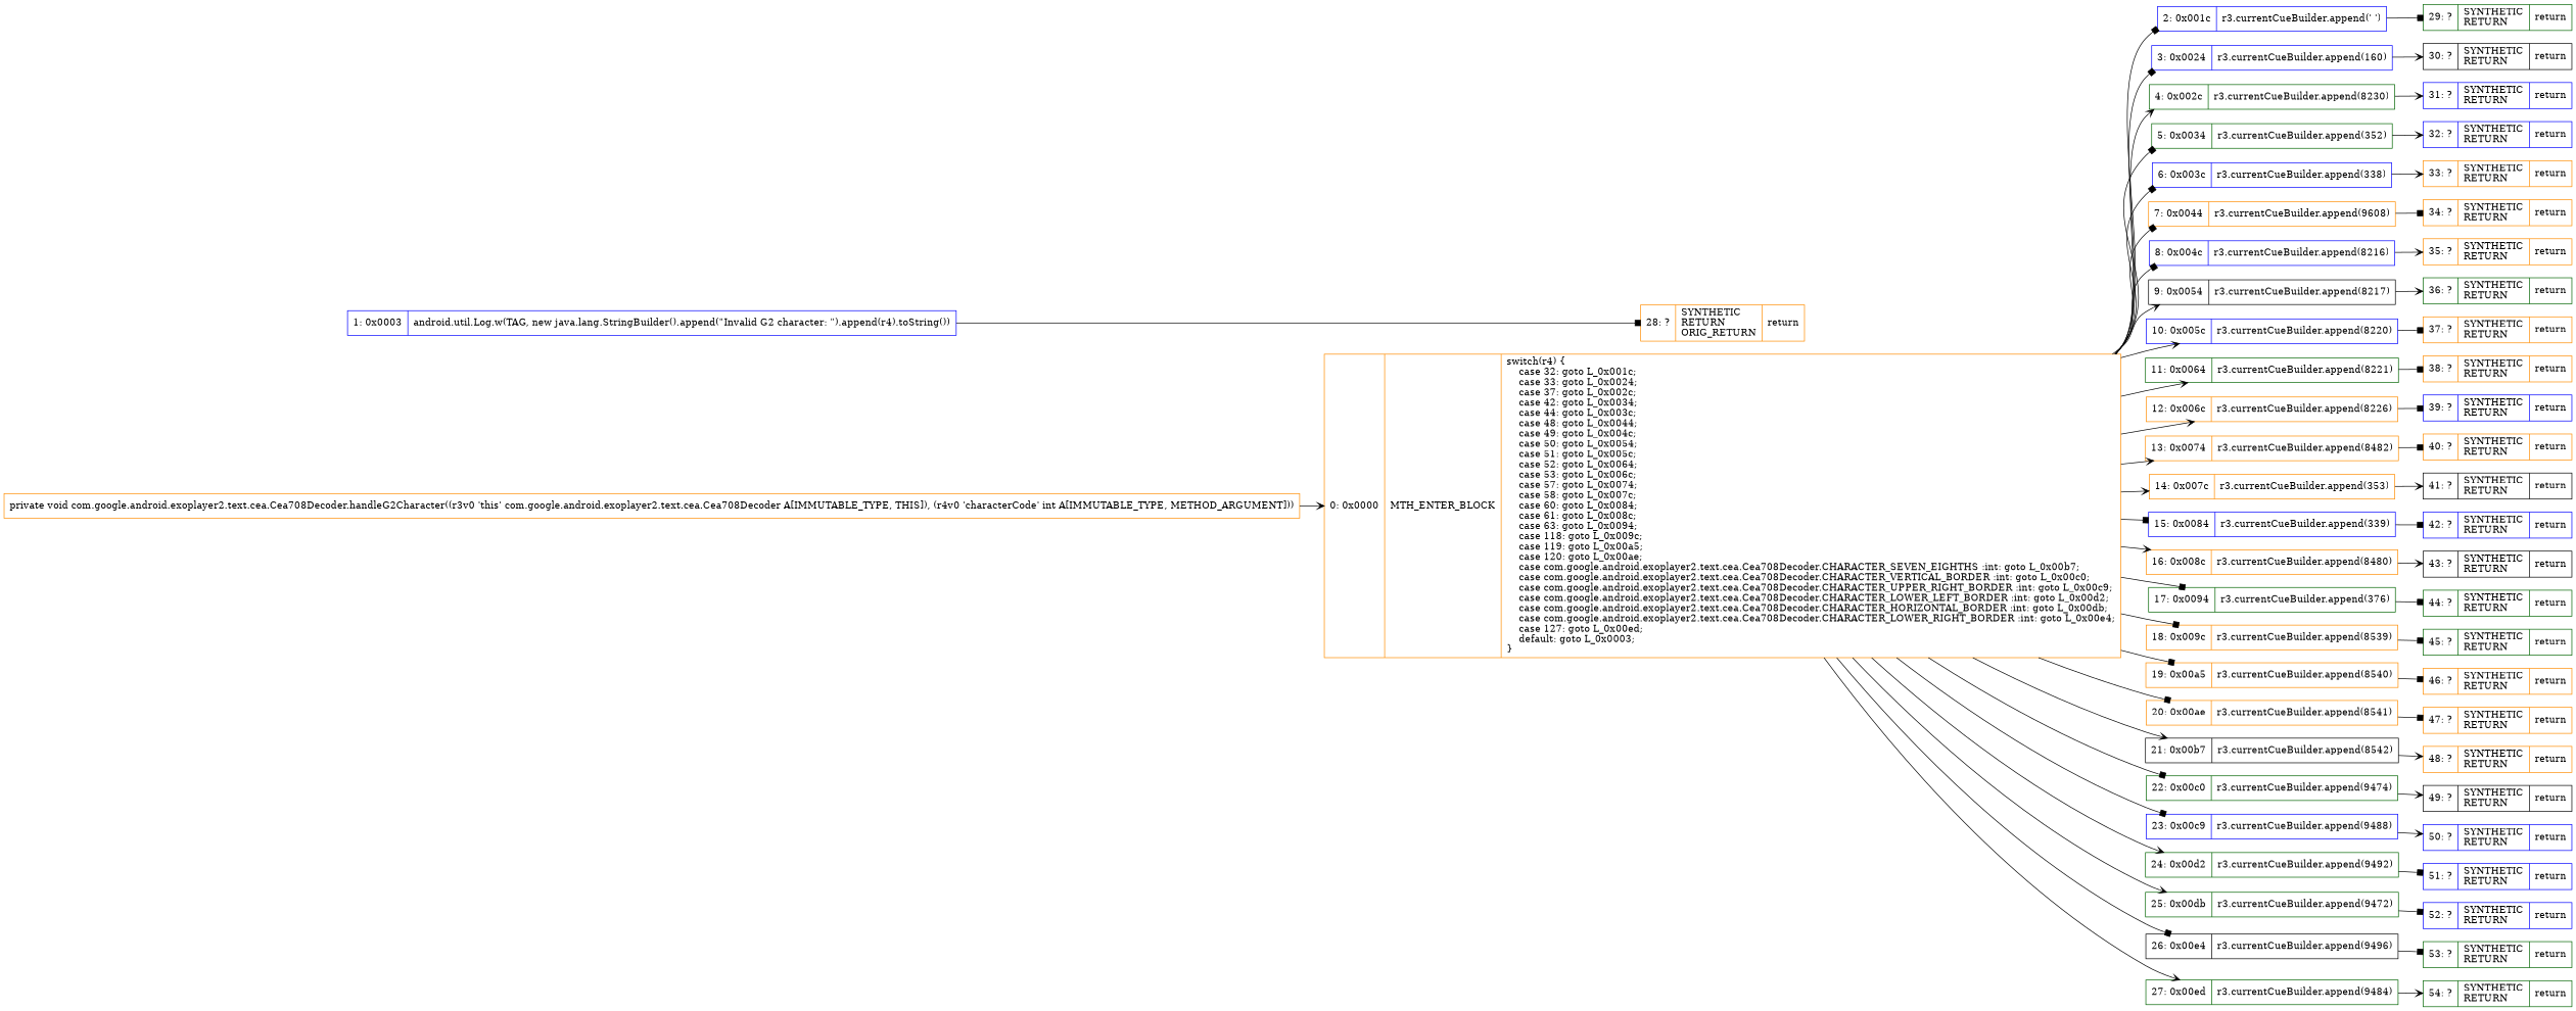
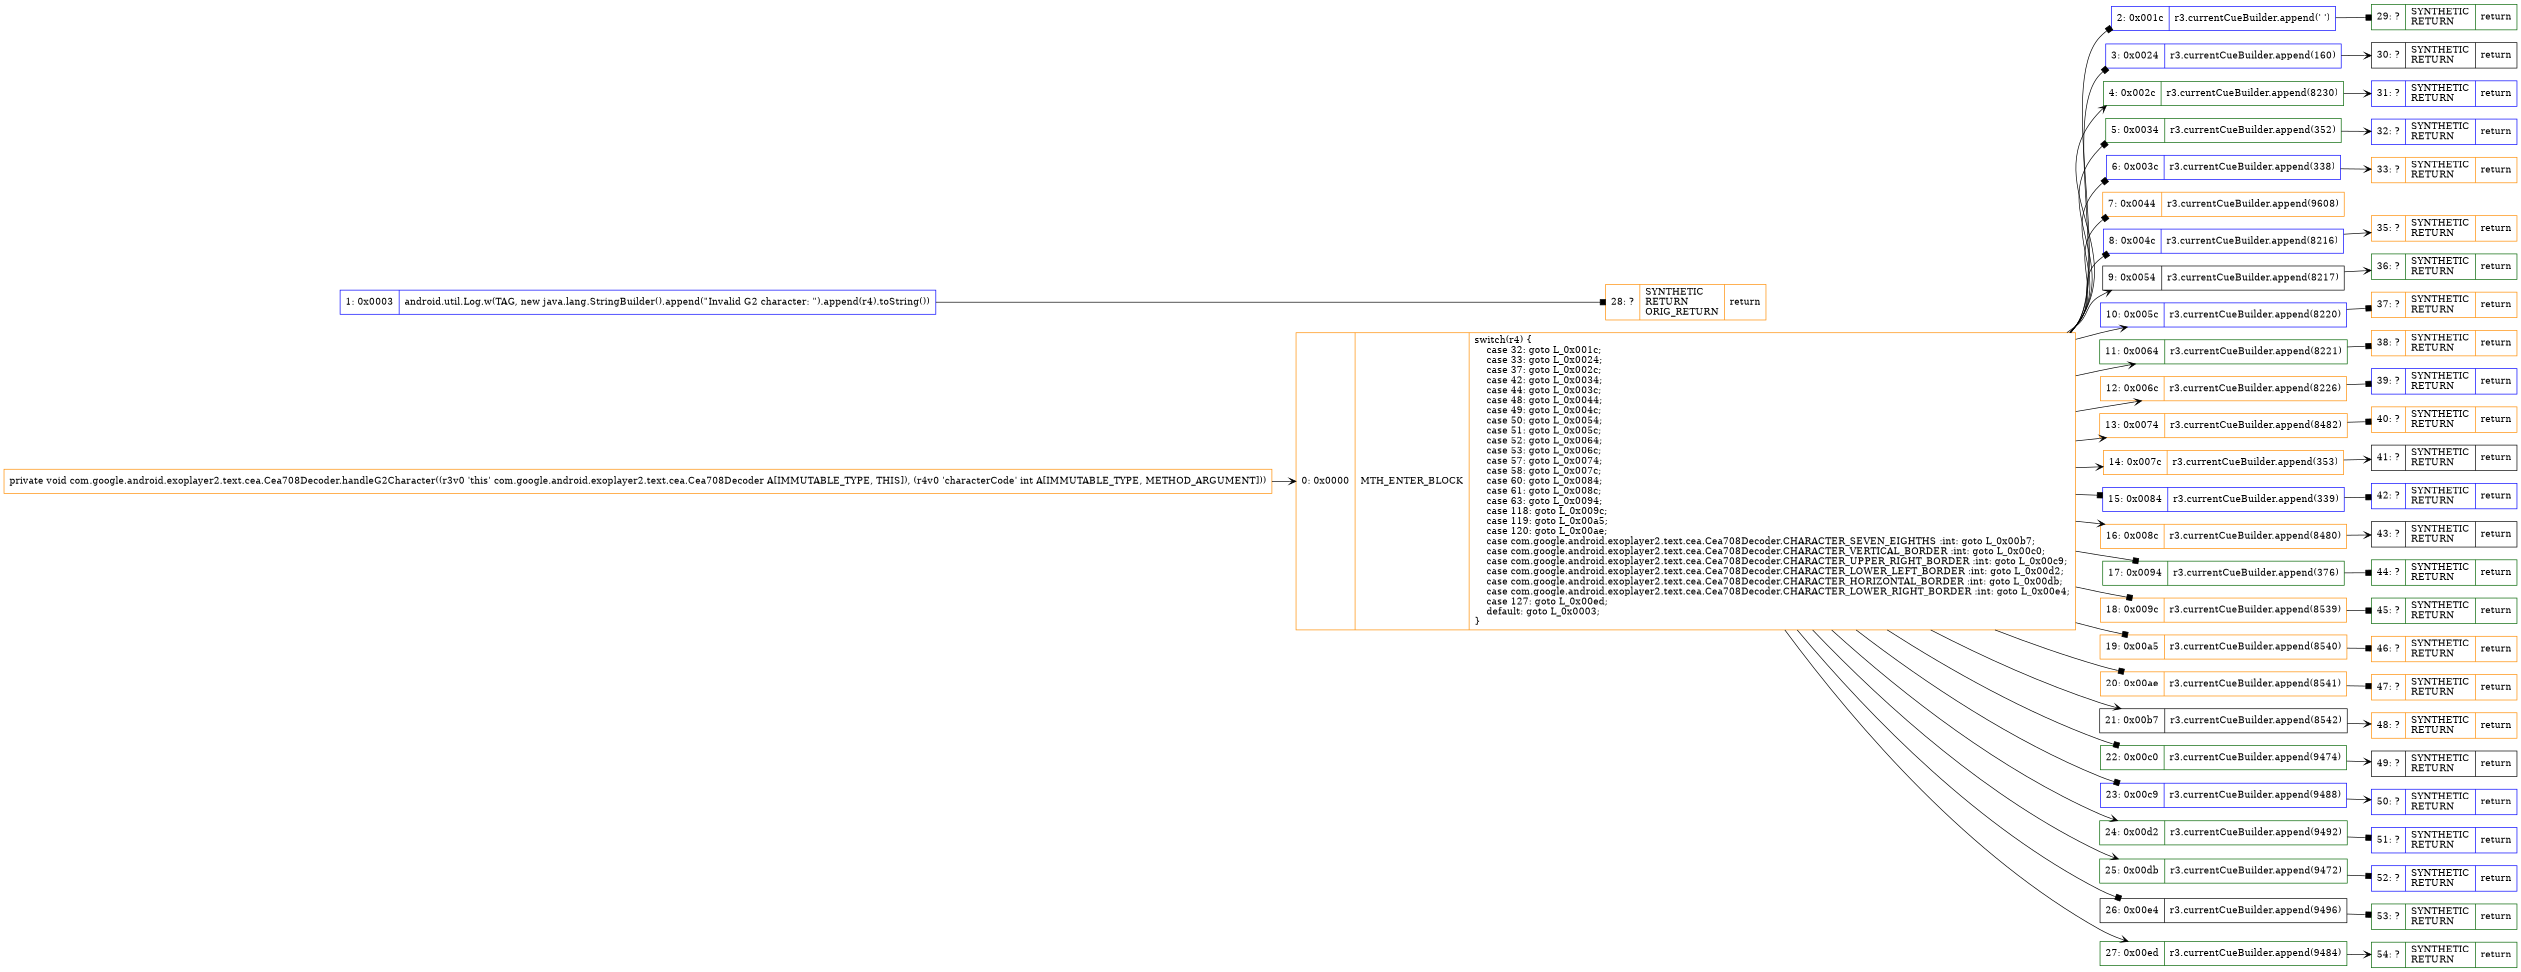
  digraph {
    rankdir=LR
    node [color=darkorange shape=record]
    edge [arrowhead=box]
    n1 [label="{0\:\ 0x0000|MTH_ENTER_BLOCK\l|switch(r4) \{\l    case 32: goto L_0x001c;\l    case 33: goto L_0x0024;\l    case 37: goto L_0x002c;\l    case 42: goto L_0x0034;\l    case 44: goto L_0x003c;\l    case 48: goto L_0x0044;\l    case 49: goto L_0x004c;\l    case 50: goto L_0x0054;\l    case 51: goto L_0x005c;\l    case 52: goto L_0x0064;\l    case 53: goto L_0x006c;\l    case 57: goto L_0x0074;\l    case 58: goto L_0x007c;\l    case 60: goto L_0x0084;\l    case 61: goto L_0x008c;\l    case 63: goto L_0x0094;\l    case 118: goto L_0x009c;\l    case 119: goto L_0x00a5;\l    case 120: goto L_0x00ae;\l    case com.google.android.exoplayer2.text.cea.Cea708Decoder.CHARACTER_SEVEN_EIGHTHS :int: goto L_0x00b7;\l    case com.google.android.exoplayer2.text.cea.Cea708Decoder.CHARACTER_VERTICAL_BORDER :int: goto L_0x00c0;\l    case com.google.android.exoplayer2.text.cea.Cea708Decoder.CHARACTER_UPPER_RIGHT_BORDER :int: goto L_0x00c9;\l    case com.google.android.exoplayer2.text.cea.Cea708Decoder.CHARACTER_LOWER_LEFT_BORDER :int: goto L_0x00d2;\l    case com.google.android.exoplayer2.text.cea.Cea708Decoder.CHARACTER_HORIZONTAL_BORDER :int: goto L_0x00db;\l    case com.google.android.exoplayer2.text.cea.Cea708Decoder.CHARACTER_LOWER_RIGHT_BORDER :int: goto L_0x00e4;\l    case 127: goto L_0x00ed;\l    default: goto L_0x0003;\l\}\l}"]
    n2 [color=blue label="{2\:\ 0x001c|r3.currentCueBuilder.append(' ')\l}"]
    n3 [color=blue label="{3\:\ 0x0024|r3.currentCueBuilder.append(160)\l}"]
    n4 [color=darkgreen label="{4\:\ 0x002c|r3.currentCueBuilder.append(8230)\l}"]
    n5 [color=darkgreen label="{5\:\ 0x0034|r3.currentCueBuilder.append(352)\l}"]
    n6 [color=blue label="{6\:\ 0x003c|r3.currentCueBuilder.append(338)\l}"]
    n7 [label="{7\:\ 0x0044|r3.currentCueBuilder.append(9608)\l}"]
    n8 [color=blue label="{8\:\ 0x004c|r3.currentCueBuilder.append(8216)\l}"]
    n9 [color=black label="{9\:\ 0x0054|r3.currentCueBuilder.append(8217)\l}"]
    n10 [color=blue label="{10\:\ 0x005c|r3.currentCueBuilder.append(8220)\l}"]
    n11 [color=darkgreen label="{11\:\ 0x0064|r3.currentCueBuilder.append(8221)\l}"]
    n12 [label="{12\:\ 0x006c|r3.currentCueBuilder.append(8226)\l}"]
    n13 [label="{13\:\ 0x0074|r3.currentCueBuilder.append(8482)\l}"]
    n14 [label="{14\:\ 0x007c|r3.currentCueBuilder.append(353)\l}"]
    n15 [color=blue label="{15\:\ 0x0084|r3.currentCueBuilder.append(339)\l}"]
    n16 [label="{16\:\ 0x008c|r3.currentCueBuilder.append(8480)\l}"]
    n17 [color=darkgreen label="{17\:\ 0x0094|r3.currentCueBuilder.append(376)\l}"]
    n18 [label="{18\:\ 0x009c|r3.currentCueBuilder.append(8539)\l}"]
    n19 [label="{19\:\ 0x00a5|r3.currentCueBuilder.append(8540)\l}"]
    n20 [label="{20\:\ 0x00ae|r3.currentCueBuilder.append(8541)\l}"]
    n21 [color=black label="{21\:\ 0x00b7|r3.currentCueBuilder.append(8542)\l}"]
    n22 [color=darkgreen label="{22\:\ 0x00c0|r3.currentCueBuilder.append(9474)\l}"]
    n23 [color=blue label="{23\:\ 0x00c9|r3.currentCueBuilder.append(9488)\l}"]
    n24 [color=darkgreen label="{24\:\ 0x00d2|r3.currentCueBuilder.append(9492)\l}"]
    n25 [color=darkgreen label="{25\:\ 0x00db|r3.currentCueBuilder.append(9472)\l}"]
    n26 [color=black label="{26\:\ 0x00e4|r3.currentCueBuilder.append(9496)\l}"]
    n27 [color=darkgreen label="{27\:\ 0x00ed|r3.currentCueBuilder.append(9484)\l}"]
    n28 [color=blue label="{1\:\ 0x0003|android.util.Log.w(TAG, new java.lang.StringBuilder().append(\"Invalid G2 character: \").append(r4).toString())\l}"]
    n29 [label="{28\:\ ?|SYNTHETIC\lRETURN\lORIG_RETURN\l|return\l}"]
    n30 [color=darkgreen label="{29\:\ ?|SYNTHETIC\lRETURN\l|return\l}"]
    n31 [color=black label="{30\:\ ?|SYNTHETIC\lRETURN\l|return\l}"]
    n32 [color=blue label="{31\:\ ?|SYNTHETIC\lRETURN\l|return\l}"]
    n33 [color=blue label="{32\:\ ?|SYNTHETIC\lRETURN\l|return\l}"]
    n34 [label="{33\:\ ?|SYNTHETIC\lRETURN\l|return\l}"]
-   n35 [label="{34\:\ ?|SYNTHETIC\lRETURN\l|return\l}"]
    n36 [label="{35\:\ ?|SYNTHETIC\lRETURN\l|return\l}"]
    n37 [color=darkgreen label="{36\:\ ?|SYNTHETIC\lRETURN\l|return\l}"]
    n38 [label="{37\:\ ?|SYNTHETIC\lRETURN\l|return\l}"]
    n39 [label="{38\:\ ?|SYNTHETIC\lRETURN\l|return\l}"]
    n40 [color=blue label="{39\:\ ?|SYNTHETIC\lRETURN\l|return\l}"]
    n41 [label="{40\:\ ?|SYNTHETIC\lRETURN\l|return\l}"]
    n42 [color=black label="{41\:\ ?|SYNTHETIC\lRETURN\l|return\l}"]
    n43 [color=blue label="{42\:\ ?|SYNTHETIC\lRETURN\l|return\l}"]
    n44 [color=black label="{43\:\ ?|SYNTHETIC\lRETURN\l|return\l}"]
    n45 [color=darkgreen label="{44\:\ ?|SYNTHETIC\lRETURN\l|return\l}"]
    n46 [color=darkgreen label="{45\:\ ?|SYNTHETIC\lRETURN\l|return\l}"]
    n47 [label="{46\:\ ?|SYNTHETIC\lRETURN\l|return\l}"]
    n48 [label="{47\:\ ?|SYNTHETIC\lRETURN\l|return\l}"]
    n49 [label="{48\:\ ?|SYNTHETIC\lRETURN\l|return\l}"]
    n50 [color=black label="{49\:\ ?|SYNTHETIC\lRETURN\l|return\l}"]
    n51 [color=blue label="{50\:\ ?|SYNTHETIC\lRETURN\l|return\l}"]
    n52 [color=blue label="{51\:\ ?|SYNTHETIC\lRETURN\l|return\l}"]
    n53 [color=blue label="{52\:\ ?|SYNTHETIC\lRETURN\l|return\l}"]
    n54 [color=darkgreen label="{53\:\ ?|SYNTHETIC\lRETURN\l|return\l}"]
    n55 [color=darkgreen label="{54\:\ ?|SYNTHETIC\lRETURN\l|return\l}"]
    n56 [label="{private void com.google.android.exoplayer2.text.cea.Cea708Decoder.handleG2Character((r3v0 'this' com.google.android.exoplayer2.text.cea.Cea708Decoder A[IMMUTABLE_TYPE, THIS]), (r4v0 'characterCode' int A[IMMUTABLE_TYPE, METHOD_ARGUMENT])) }"]
    n1 -> n2
    n1 -> n3
    n1 -> n4 [arrowhead=vee]
    n1 -> n5
    n1 -> n6
    n1 -> n7
    n1 -> n8
    n1 -> n9 [arrowhead=vee]
    n1 -> n10 [arrowhead=vee]
    n1 -> n11 [arrowhead=vee]
    n1 -> n12 [arrowhead=vee]
    n1 -> n13 [arrowhead=vee]
    n1 -> n14 [arrowhead=vee]
    n1 -> n15
    n1 -> n16 [arrowhead=vee]
    n1 -> n17
    n1 -> n18
    n1 -> n19
    n1 -> n20
    n1 -> n21 [arrowhead=vee]
    n1 -> n22
    n1 -> n23
    n1 -> n24 [arrowhead=vee]
    n1 -> n25 [arrowhead=vee]
    n1 -> n26
    n1 -> n27 [arrowhead=vee]
    n2 -> n30
    n3 -> n31 [arrowhead=vee]
    n4 -> n32 [arrowhead=vee]
    n5 -> n33 [arrowhead=vee]
    n6 -> n34 [arrowhead=vee]
-   n7 -> n35
    n8 -> n36 [arrowhead=vee]
    n9 -> n37 [arrowhead=vee]
    n10 -> n38
    n11 -> n39
    n12 -> n40
    n13 -> n41
    n14 -> n42 [arrowhead=vee]
    n15 -> n43
    n16 -> n44 [arrowhead=vee]
    n17 -> n45
    n18 -> n46
    n19 -> n47
    n20 -> n48
    n21 -> n49 [arrowhead=vee]
    n22 -> n50 [arrowhead=vee]
    n23 -> n51 [arrowhead=vee]
    n24 -> n52
    n25 -> n53
    n26 -> n54
    n27 -> n55 [arrowhead=vee]
    n28 -> n29
    n56 -> n1 [arrowhead=vee]
  }
